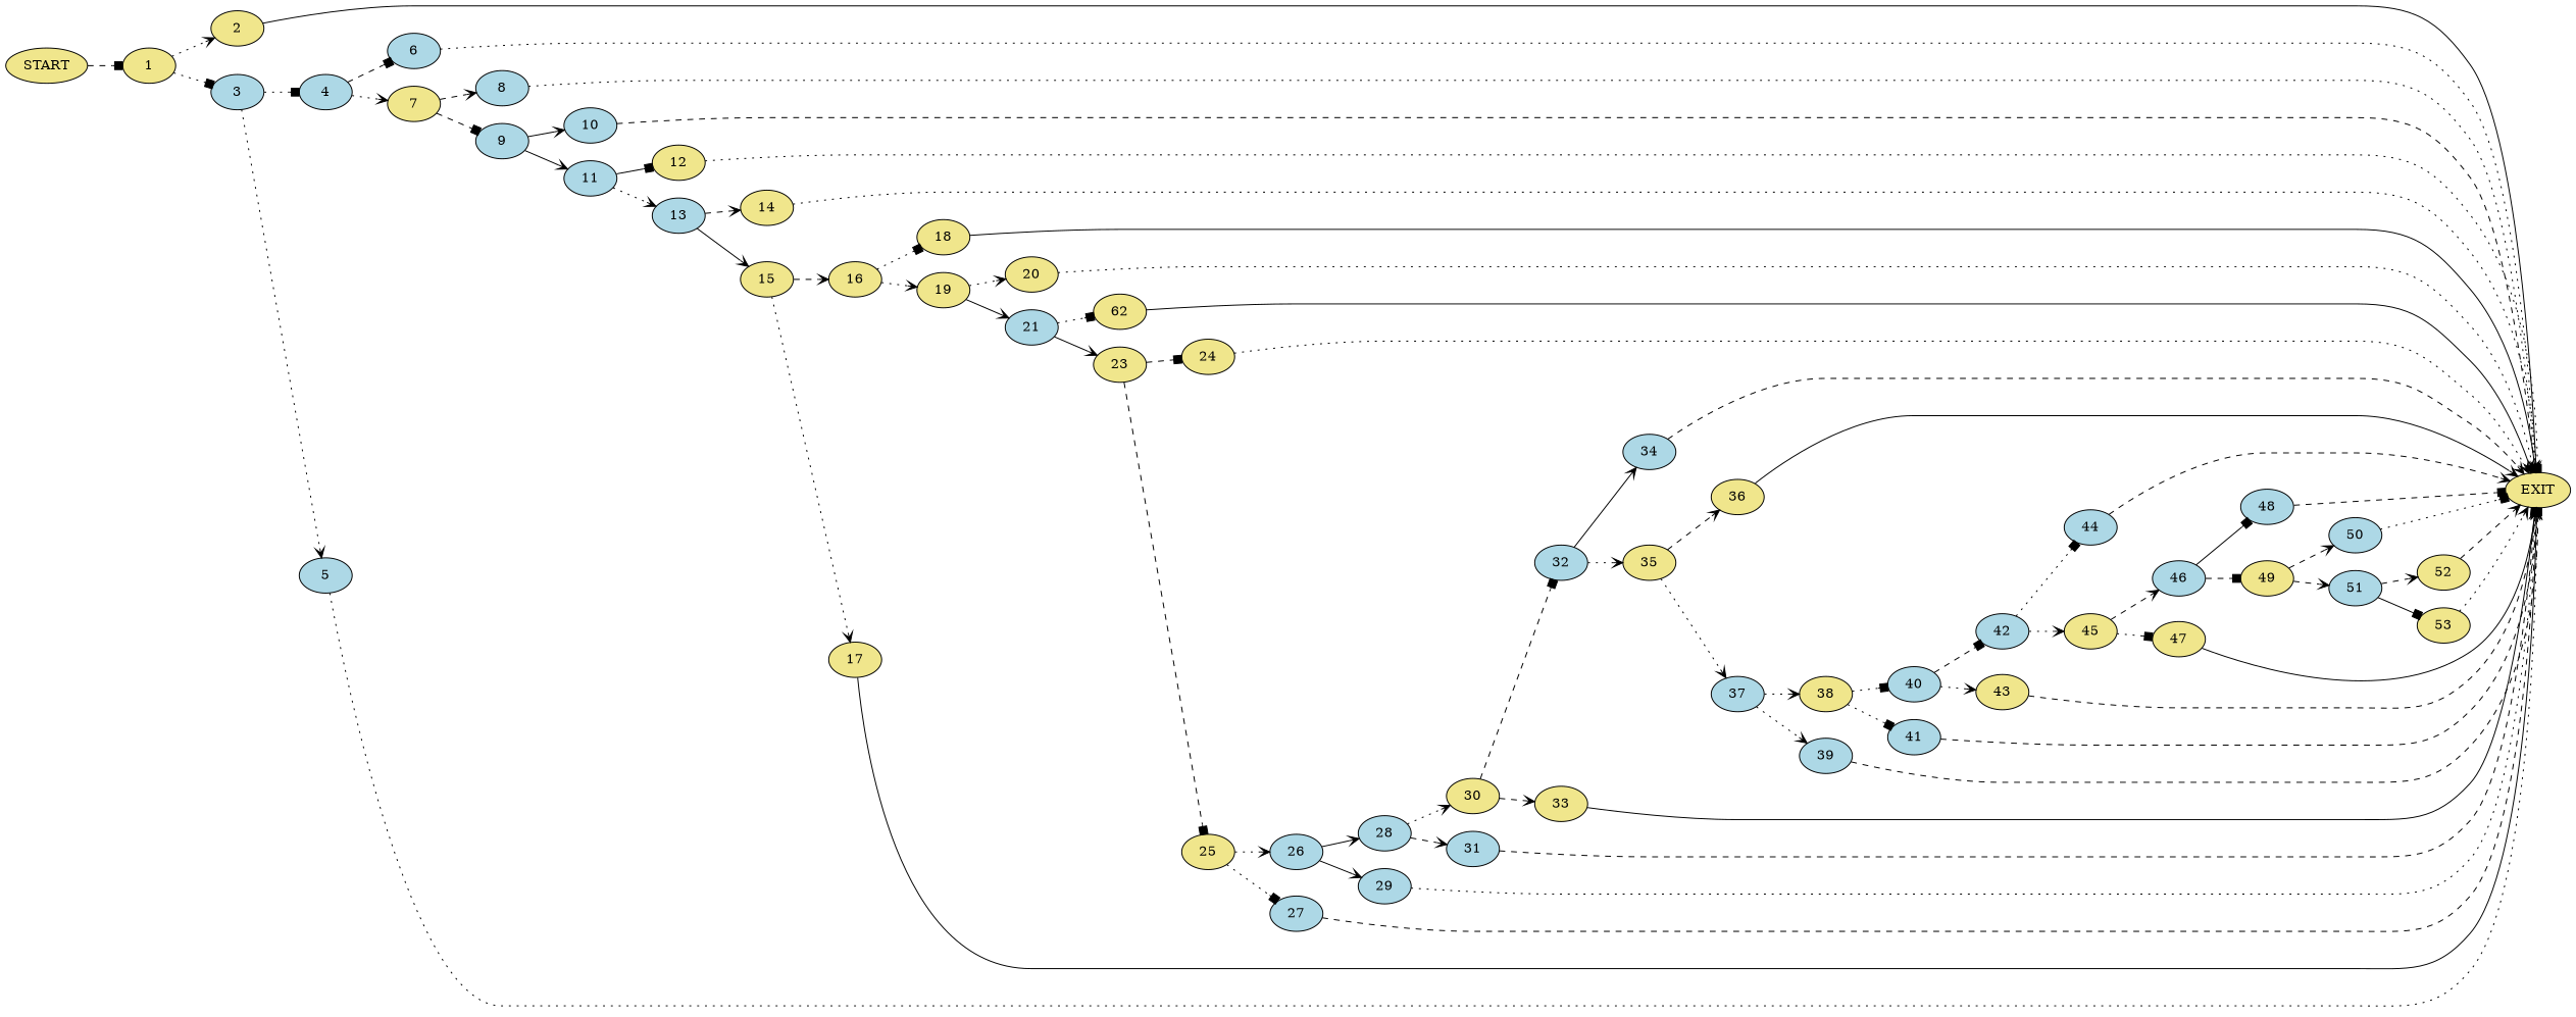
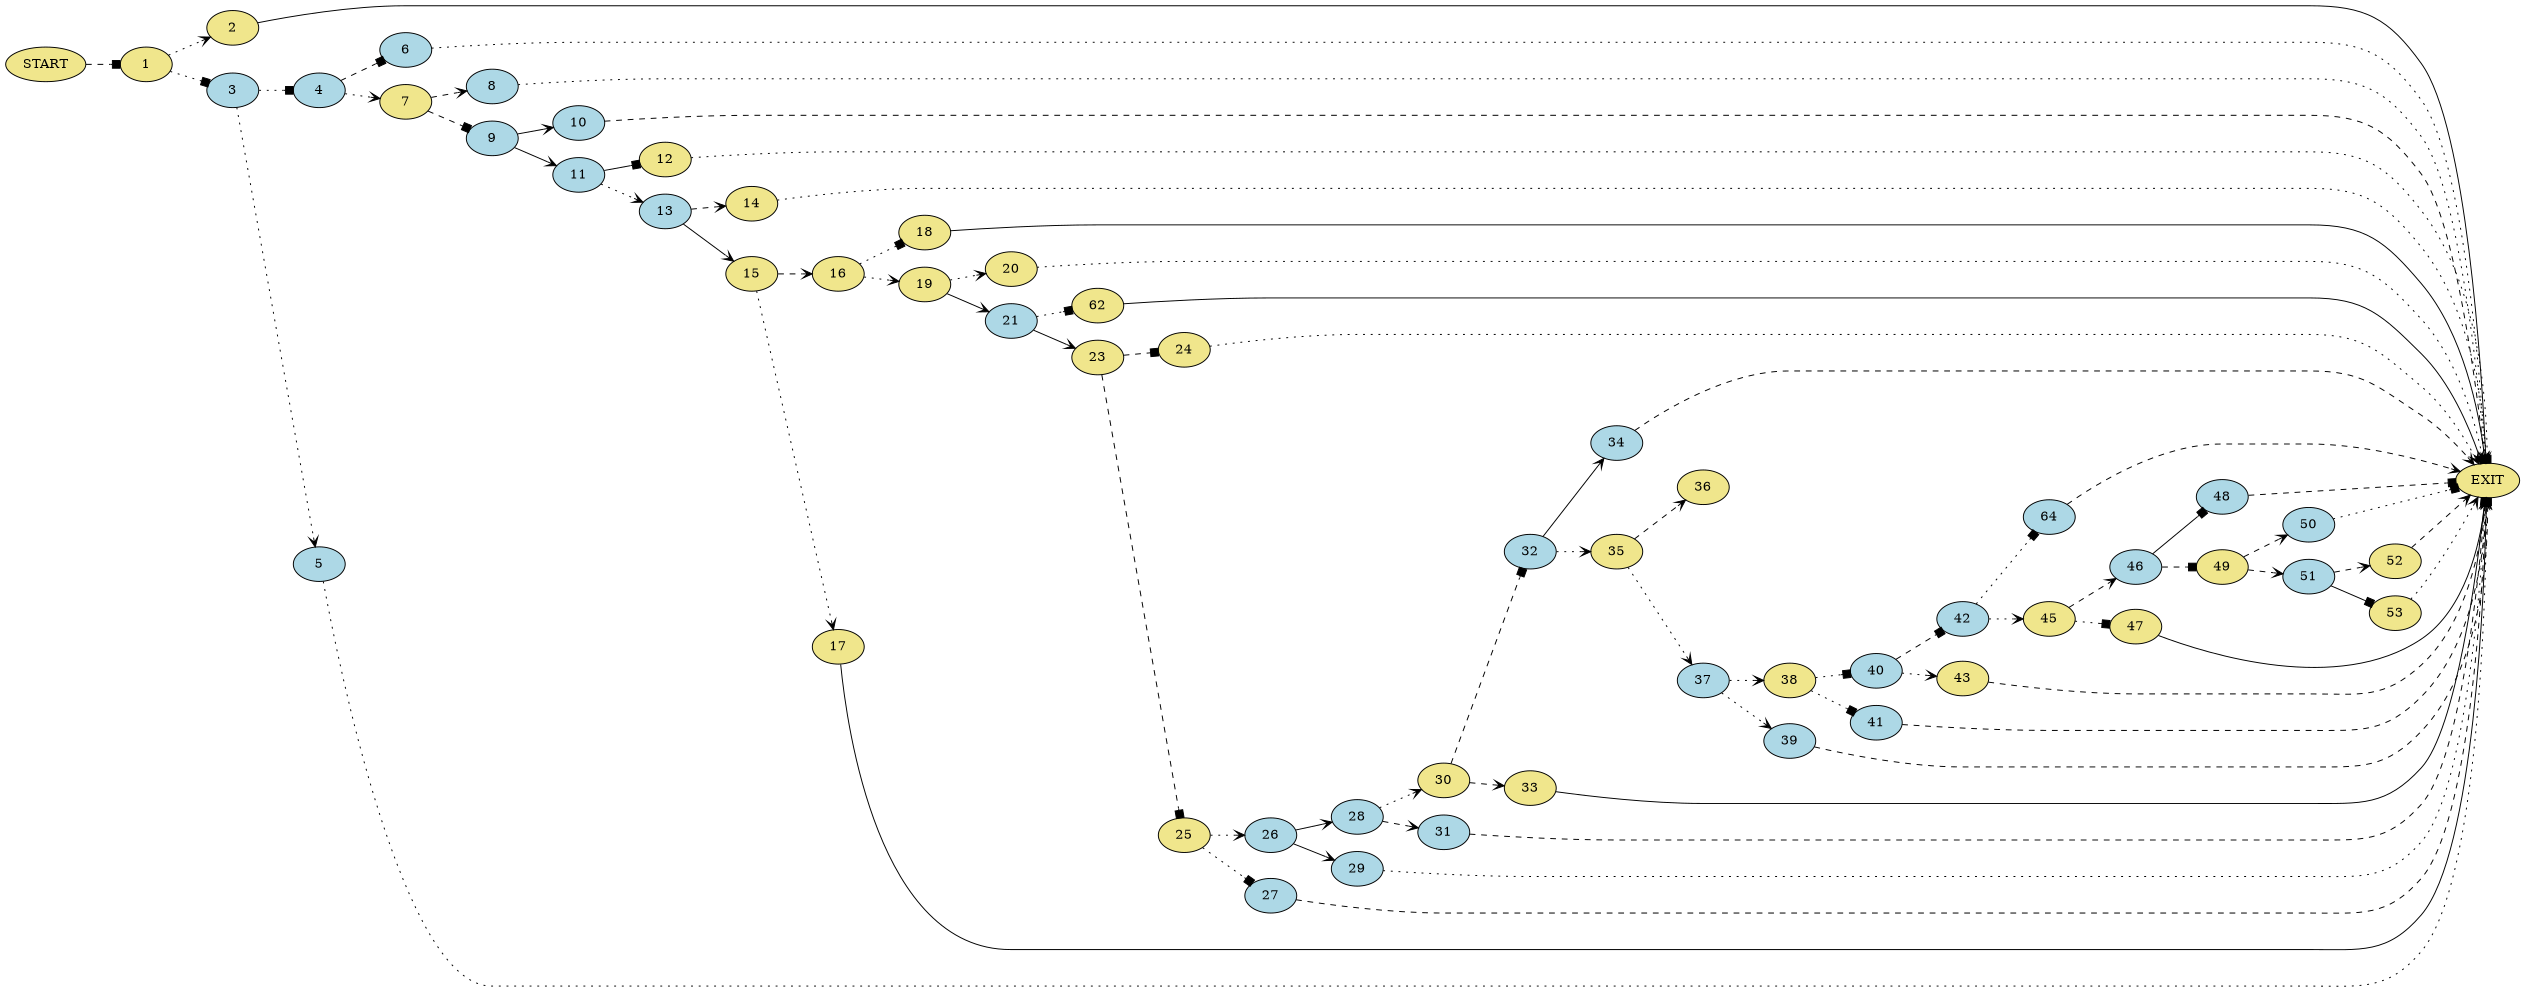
  digraph {
    rankdir=LR
    node [fillcolor=khaki style=filled]
    edge [arrowhead=vee style=dotted]
    n1 [label=START]
    1
    2
    3 [fillcolor=lightblue]
    n5 [label=EXIT]
    4 [fillcolor=lightblue]
    5 [fillcolor=lightblue]
    6 [fillcolor=lightblue]
    7
    8 [fillcolor=lightblue]
    9 [fillcolor=lightblue]
    10 [fillcolor=lightblue]
    11 [fillcolor=lightblue]
    12
    13 [fillcolor=lightblue]
    14
    15
    16
    17
    18
    19
    20
    21 [fillcolor=lightblue]
    n24 [label=62]
    23
    24
    25
    26 [fillcolor=lightblue]
    27 [fillcolor=lightblue]
    28 [fillcolor=lightblue]
    29 [fillcolor=lightblue]
    30
    31 [fillcolor=lightblue]
    32 [fillcolor=lightblue]
    33
    34 [fillcolor=lightblue]
    35
    36
    37 [fillcolor=lightblue]
    38
    39 [fillcolor=lightblue]
    40 [fillcolor=lightblue]
    41 [fillcolor=lightblue]
    42 [fillcolor=lightblue]
    43
-   44 [fillcolor=lightblue]
+   44 [fillcolor=lightblue label=64]
    45
    46 [fillcolor=lightblue]
    47
    48 [fillcolor=lightblue]
    49
    50 [fillcolor=lightblue]
    51 [fillcolor=lightblue]
    52
    53
    n1 -> 1 [arrowhead=box style=dashed]
    1 -> 2
    1 -> 3 [arrowhead=box]
    2 -> n5 [arrowhead=box style=solid]
    3 -> 4 [arrowhead=box]
    3 -> 5
    4 -> 6 [arrowhead=box style=dashed]
    4 -> 7
    5 -> n5
    6 -> n5 [arrowhead=box]
    7 -> 8 [style=dashed]
    7 -> 9 [arrowhead=box style=dashed]
    8 -> n5
    9 -> 10 [style=solid]
    9 -> 11 [style=solid]
    10 -> n5 [style=dashed]
    11 -> 12 [arrowhead=box style=solid]
    11 -> 13
    12 -> n5 [arrowhead=box]
    13 -> 14 [style=dashed]
    13 -> 15 [style=solid]
    14 -> n5
    15 -> 16 [style=dashed]
    15 -> 17
    16 -> 18 [arrowhead=box]
    16 -> 19
    17 -> n5 [style=solid]
    18 -> n5 [style=solid]
    19 -> 20
    19 -> 21 [style=solid]
    20 -> n5 [arrowhead=box]
    21 -> n24 [arrowhead=box]
    21 -> 23 [style=solid]
    n24 -> n5 [style=solid]
    23 -> 24 [arrowhead=box style=dashed]
    23 -> 25 [arrowhead=box style=dashed]
    24 -> n5
    25 -> 26
    25 -> 27 [arrowhead=box]
    26 -> 28 [style=solid]
    26 -> 29 [style=solid]
    27 -> n5 [style=dashed]
    28 -> 30
    28 -> 31 [style=dashed]
    29 -> n5 [arrowhead=box]
    30 -> 32 [arrowhead=box style=dashed]
    30 -> 33 [style=dashed]
    31 -> n5 [style=dashed]
    32 -> 34 [style=solid]
    32 -> 35
    33 -> n5 [arrowhead=box style=solid]
    34 -> n5 [style=dashed]
    35 -> 36 [style=dashed]
    35 -> 37
-   36 -> n5 [style=solid]
    37 -> 38
    37 -> 39
    38 -> 40 [arrowhead=box]
    38 -> 41 [arrowhead=box]
    39 -> n5 [arrowhead=box style=dashed]
    40 -> 42 [arrowhead=box style=dashed]
    40 -> 43
    41 -> n5 [style=dashed]
    42 -> 44 [arrowhead=box]
    42 -> 45
    43 -> n5 [arrowhead=box style=dashed]
    44 -> n5 [style=dashed]
    45 -> 46 [style=dashed]
    45 -> 47 [arrowhead=box]
    46 -> 48 [arrowhead=box style=solid]
    46 -> 49 [arrowhead=box style=dashed]
    47 -> n5 [style=solid]
    48 -> n5 [arrowhead=box style=dashed]
    49 -> 50 [style=dashed]
    49 -> 51 [style=dashed]
    50 -> n5 [arrowhead=box]
    51 -> 52 [style=dashed]
    51 -> 53 [arrowhead=box style=solid]
    52 -> n5 [style=dashed]
    53 -> n5
  }
